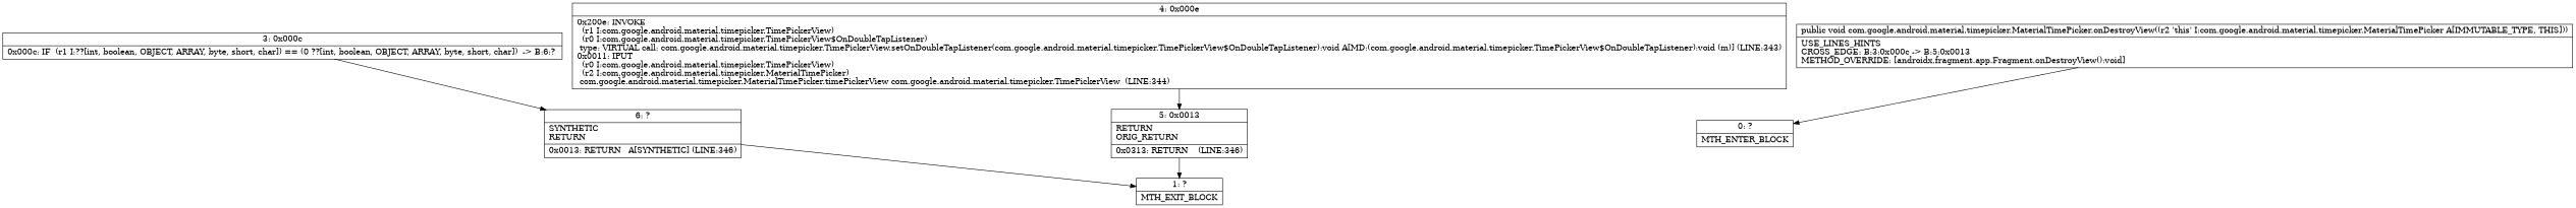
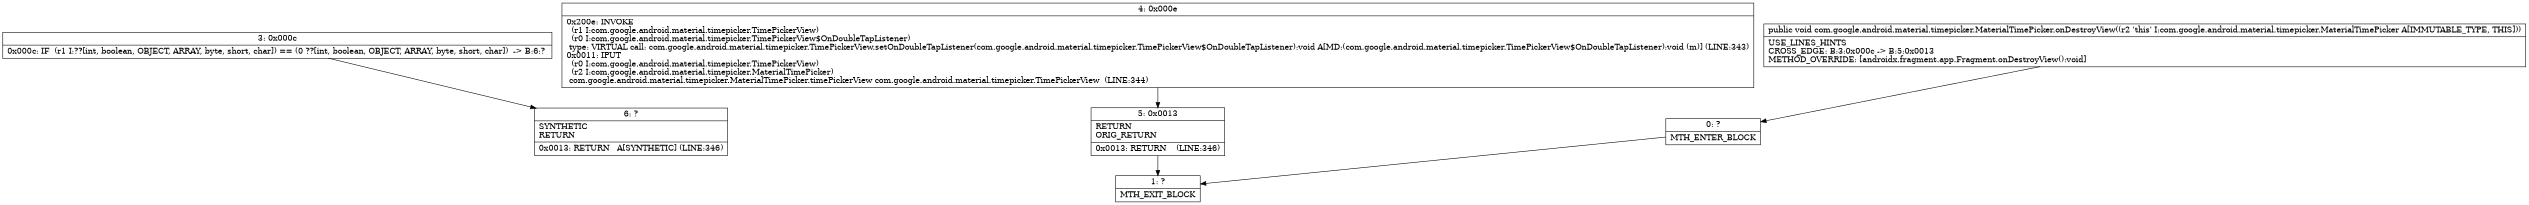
  digraph {
    node [shape=record]
    n1 [label="{0\:\ ?|MTH_ENTER_BLOCK\l}"]
    n2 [label="{3\:\ 0x000c|0x000c: IF  (r1 I:??[int, boolean, OBJECT, ARRAY, byte, short, char]) == (0 ??[int, boolean, OBJECT, ARRAY, byte, short, char])  \-\> B:6:? \l}"]
    n3 [label="{6\:\ ?|SYNTHETIC\lRETURN\l|0x0013: RETURN   A[SYNTHETIC] (LINE:346)\l}"]
    n4 [label="{4\:\ 0x000e|0x200e: INVOKE  \l  (r1 I:com.google.android.material.timepicker.TimePickerView)\l  (r0 I:com.google.android.material.timepicker.TimePickerView$OnDoubleTapListener)\l type: VIRTUAL call: com.google.android.material.timepicker.TimePickerView.setOnDoubleTapListener(com.google.android.material.timepicker.TimePickerView$OnDoubleTapListener):void A[MD:(com.google.android.material.timepicker.TimePickerView$OnDoubleTapListener):void (m)] (LINE:343)\l0x0011: IPUT  \l  (r0 I:com.google.android.material.timepicker.TimePickerView)\l  (r2 I:com.google.android.material.timepicker.MaterialTimePicker)\l com.google.android.material.timepicker.MaterialTimePicker.timePickerView com.google.android.material.timepicker.TimePickerView  (LINE:344)\l}"]
-   n5 [label="{5\:\ 0x0013|RETURN\lORIG_RETURN\l|0x0313: RETURN    (LINE:346)\l}"]
+   n5 [label="{5\:\ 0x0013|RETURN\lORIG_RETURN\l|0x0013: RETURN    (LINE:346)\l}"]
    n6 [label="{1\:\ ?|MTH_EXIT_BLOCK\l}"]
    n7 [label="{public void com.google.android.material.timepicker.MaterialTimePicker.onDestroyView((r2 'this' I:com.google.android.material.timepicker.MaterialTimePicker A[IMMUTABLE_TYPE, THIS]))  | USE_LINES_HINTS\lCROSS_EDGE: B:3:0x000c \-\> B:5:0x0013\lMETHOD_OVERRIDE: [androidx.fragment.app.Fragment.onDestroyView():void]\l}"]
    n2 -> n3
-   n3 -> n6
+   n1 -> n6
    n4 -> n5
    n5 -> n6
    n7 -> n1
  }
